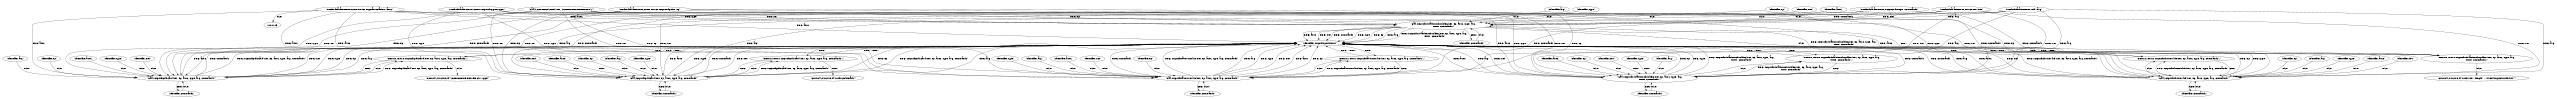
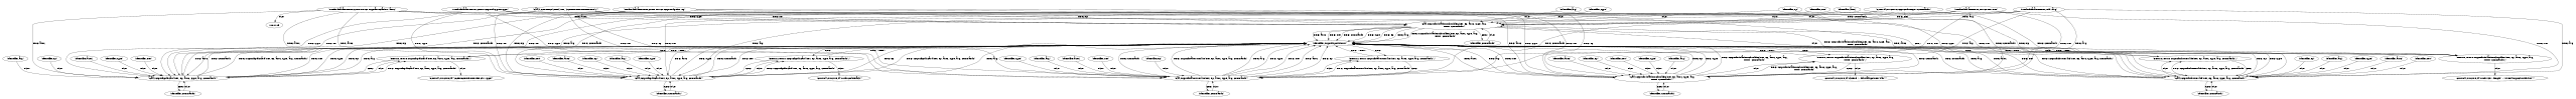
  digraph {
    n1 [label="(MethodParameterIn,const struct sctp_association *asoc)"]
    n2 [label="(Call,sctp_sf_violation_chunklen(net, ep, asoc, type, arg,\n \t\t\t\t\t\t  commands))"]
    n3 [label="(Call,sctp_sf_pdiscard(net, ep, asoc, type, arg, commands))"]
    n4 [label="(Call,sctp_sf_violation_chunklen(net, ep, asoc, type, arg,\n\t\t\t\t\t\t  commands))"]
    n5 [label="(Call,sctp_sf_shut_8_4_5(net, ep, asoc, type, arg, commands))"]
    n6 [label="(Call,sctp_sf_pdiscard(net, ep, asoc, type, arg, commands))"]
    n7 [label="(Call,sctp_sf_tabort_8_4_8(net, ep, asoc, type, arg, commands))"]
    n8 [label="(Identifier,sctp_disposition_t)"]
    1000105
    n10 [label="(Return,return sctp_sf_violation_chunklen(net, ep, asoc, type, arg,\n \t\t\t\t\t\t  commands);)"]
    n11 [label="(Identifier,commands)"]
    n12 [label="(Return,return sctp_sf_pdiscard(net, ep, asoc, type, arg, commands);)"]
    n13 [label="(Identifier,commands)"]
    n14 [label="(Return,return sctp_sf_violation_chunklen(net, ep, asoc, type, arg,\n\t\t\t\t\t\t  commands);)"]
    n15 [label="(Identifier,commands)"]
    n16 [label="(Return,return sctp_sf_shut_8_4_5(net, ep, asoc, type, arg, commands);)"]
    n17 [label="(Identifier,commands)"]
    n18 [label="(Return,return sctp_sf_pdiscard(net, ep, asoc, type, arg, commands);)"]
    n19 [label="(Identifier,commands)"]
    n20 [label="(Return,return sctp_sf_tabort_8_4_8(net, ep, asoc, type, arg, commands);)"]
    n21 [label="(Identifier,commands)"]
    n22 [label="(ControlStructure,if (ntohs(ch->length) < sizeof(sctp_chunkhdr_t)))"]
    n23 [label="(ControlStructure,if (SCTP_CID_ABORT == ch->type))"]
+   n24 [label="(ControlStructure,if (ch_end > skb_tail_pointer(skb)))"]
    n25 [label="(ControlStructure,if (ootb_cookie_ack))"]
    n26 [label="(Identifier,asoc)"]
    n27 [label="(Identifier,arg)"]
    n28 [label="(Identifier,ep)"]
    n29 [label="(Identifier,asoc)"]
-   n30 [label="(MethodParameterIn,sctp_cmd_seq_t *commands)"]
+   n30 [label="(ControlStructure,sctp_cmd_seq_t *commands)"]
    n31 [label="(Identifier,net)"]
    n32 [label="(MethodParameterIn,const struct sctp_endpoint *ep)"]
    n33 [label="(Identifier,asoc)"]
    n34 [label="(Identifier,asoc)"]
    n35 [label="(Identifier,net)"]
    n36 [label="(Identifier,ep)"]
    n37 [label="(Identifier,asoc)"]
    n38 [label="(Identifier,net)"]
    n39 [label="(Identifier,ep)"]
    n40 [label="(Identifier,ep)"]
    n41 [label="(Identifier,arg)"]
    n42 [label="(Identifier,type)"]
    n43 [label="(Identifier,arg)"]
    n44 [label="(Identifier,arg)"]
    n45 [label="(Identifier,type)"]
    n46 [label="(Identifier,type)"]
    n47 [label="(MethodParameterIn,struct net *net)"]
    n48 [label="(Identifier,type)"]
    n49 [label="(Identifier,type)"]
    n50 [label="(Identifier,net)"]
    n51 [label="(Identifier,arg)"]
    n52 [label="(Identifier,ep)"]
    n53 [label="(MethodParameterIn,const sctp_subtype_t type)"]
    n54 [label="(Identifier,asoc)"]
    n55 [label="(Identifier,net)"]
    n56 [label="(Identifier,ep)"]
    n57 [label="(Call,SCTP_INC_STATS(net, SCTP_MIB_OUTOFBLUES))"]
    n58 [label="(Identifier,type)"]
    n59 [label="(Identifier,net)"]
    n60 [label="(Identifier,arg)"]
    n61 [label="(MethodParameterIn,void *arg)"]
    n1 -> n2 [label="DDG: asoc"]
    n1 -> n3 [label="DDG: asoc"]
    n1 -> n4 [label="DDG: asoc"]
    n1 -> n5 [label="DDG: asoc"]
    n1 -> n6 [label="DDG: asoc"]
    n1 -> n7 [label="DDG: asoc"]
-   n1 -> n8 [label="DDG: asoc"]
    n1 -> 1000105 [label="AST: "]
    n2 -> n8 [label="DDG: type"]
    n2 -> n8 [label="DDG: ep"]
    n2 -> n8 [label="DDG: arg"]
    n2 -> n8 [label="DDG: sctp_sf_violation_chunklen(net, ep, asoc, type, arg,\n \t\t\t\t\t\t  commands)"]
    n2 -> n8 [label="DDG: asoc"]
    n2 -> n8 [label="DDG: net"]
    n2 -> n8 [label="DDG: commands"]
    n2 -> n10 [label="AST: "]
    n2 -> n10 [label="DDG: sctp_sf_violation_chunklen(net, ep, asoc, type, arg,\n \t\t\t\t\t\t  commands)"]
    n2 -> n11 [label="CFG: "]
    n3 -> n8 [label="DDG: asoc"]
    n3 -> n8 [label="DDG: type"]
    n3 -> n8 [label="DDG: sctp_sf_pdiscard(net, ep, asoc, type, arg, commands)"]
    n3 -> n8 [label="DDG: net"]
    n3 -> n8 [label="DDG: commands"]
    n3 -> n8 [label="DDG: ep"]
    n3 -> n8 [label="DDG: arg"]
    n3 -> n12 [label="AST: "]
    n3 -> n12 [label="DDG: sctp_sf_pdiscard(net, ep, asoc, type, arg, commands)"]
    n3 -> n13 [label="CFG: "]
    n4 -> n8 [label="DDG: commands"]
    n4 -> n8 [label="DDG: asoc"]
    n4 -> n8 [label="DDG: arg"]
    n4 -> n8 [label="DDG: net"]
    n4 -> n8 [label="DDG: ep"]
    n4 -> n8 [label="DDG: type"]
    n4 -> n8 [label="DDG: sctp_sf_violation_chunklen(net, ep, asoc, type, arg,\n\t\t\t\t\t\t  commands)"]
    n4 -> n14 [label="AST: "]
    n4 -> n14 [label="DDG: sctp_sf_violation_chunklen(net, ep, asoc, type, arg,\n\t\t\t\t\t\t  commands)"]
    n4 -> n15 [label="CFG: "]
    n5 -> n8 [label="DDG: ep"]
    n5 -> n8 [label="DDG: type"]
    n5 -> n8 [label="DDG: commands"]
    n5 -> n8 [label="DDG: arg"]
    n5 -> n8 [label="DDG: asoc"]
    n5 -> n8 [label="DDG: net"]
    n5 -> n8 [label="DDG: sctp_sf_shut_8_4_5(net, ep, asoc, type, arg, commands)"]
    n5 -> n16 [label="AST: "]
    n5 -> n16 [label="DDG: sctp_sf_shut_8_4_5(net, ep, asoc, type, arg, commands)"]
    n5 -> n17 [label="CFG: "]
    n6 -> n8 [label="DDG: ep"]
    n6 -> n8 [label="DDG: sctp_sf_pdiscard(net, ep, asoc, type, arg, commands)"]
    n6 -> n8 [label="DDG: arg"]
    n6 -> n8 [label="DDG: asoc"]
    n6 -> n8 [label="DDG: type"]
    n6 -> n8 [label="DDG: commands"]
    n6 -> n8 [label="DDG: net"]
    n6 -> n18 [label="AST: "]
    n6 -> n18 [label="DDG: sctp_sf_pdiscard(net, ep, asoc, type, arg, commands)"]
    n6 -> n19 [label="CFG: "]
    n7 -> n8 [label="DDG: commands"]
    n7 -> n8 [label="DDG: sctp_sf_tabort_8_4_8(net, ep, asoc, type, arg, commands)"]
    n7 -> n8 [label="DDG: arg"]
    n7 -> n8 [label="DDG: type"]
    n7 -> n8 [label="DDG: net"]
    n7 -> n8 [label="DDG: asoc"]
    n7 -> n8 [label="DDG: ep"]
    n7 -> n20 [label="AST: "]
    n7 -> n20 [label="DDG: sctp_sf_tabort_8_4_8(net, ep, asoc, type, arg, commands)"]
    n7 -> n21 [label="CFG: "]
    n8 -> n10 [label="CFG: "]
    n8 -> n12 [label="CFG: "]
    n8 -> n14 [label="CFG: "]
    n8 -> n16 [label="CFG: "]
    n8 -> n18 [label="CFG: "]
    n8 -> n20 [label="CFG: "]
    n10 -> n2 [label="CFG: "]
    n10 -> n8 [label="DDG: <RET>"]
    n10 -> n22 [label="AST: "]
    n11 -> n2 [label="AST: "]
    n12 -> n3 [label="CFG: "]
    n12 -> n8 [label="DDG: <RET>"]
    n12 -> n23 [label="AST: "]
    n13 -> n3 [label="AST: "]
    n14 -> n4 [label="CFG: "]
    n14 -> n8 [label="DDG: <RET>"]
+   n14 -> n24 [label="AST: "]
    n15 -> n4 [label="AST: "]
    n16 -> n5 [label="CFG: "]
    n16 -> n8 [label="DDG: <RET>"]
    n17 -> n5 [label="AST: "]
    n18 -> n6 [label="CFG: "]
    n18 -> n8 [label="DDG: <RET>"]
    n18 -> n25 [label="AST: "]
    n19 -> n6 [label="AST: "]
    n20 -> n7 [label="CFG: "]
    n20 -> n8 [label="DDG: <RET>"]
    n21 -> n7 [label="AST: "]
    n26 -> n7 [label="AST: "]
    n27 -> n4 [label="AST: "]
    n28 -> n5 [label="AST: "]
    n29 -> n3 [label="AST: "]
    n30 -> n2 [label="DDG: commands"]
    n30 -> n3 [label="DDG: commands"]
    n30 -> n4 [label="DDG: commands"]
    n30 -> n5 [label="DDG: commands"]
    n30 -> n6 [label="DDG: commands"]
    n30 -> n7 [label="DDG: commands"]
    n31 -> n6 [label="AST: "]
    n32 -> n2 [label="DDG: ep"]
    n32 -> n3 [label="DDG: ep"]
    n32 -> n4 [label="DDG: ep"]
    n32 -> n5 [label="DDG: ep"]
    n32 -> n6 [label="DDG: ep"]
    n32 -> n7 [label="DDG: ep"]
    n33 -> n4 [label="AST: "]
    n34 -> n6 [label="AST: "]
    n35 -> n3 [label="AST: "]
    n36 -> n6 [label="AST: "]
    n37 -> n2 [label="AST: "]
    n38 -> n7 [label="AST: "]
    n39 -> n7 [label="AST: "]
    n40 -> n4 [label="AST: "]
    n41 -> n2 [label="AST: "]
    n42 -> n3 [label="AST: "]
    n43 -> n5 [label="AST: "]
    n44 -> n3 [label="AST: "]
    n45 -> n5 [label="AST: "]
    n46 -> n6 [label="AST: "]
    n47 -> n2 [label="DDG: net"]
    n47 -> n3 [label="DDG: net"]
    n47 -> n4 [label="DDG: net"]
    n47 -> n5 [label="DDG: net"]
    n47 -> n6 [label="DDG: net"]
    n47 -> n7 [label="DDG: net"]
    n48 -> n7 [label="AST: "]
    n49 -> n2 [label="AST: "]
    n50 -> n4 [label="AST: "]
    n51 -> n7 [label="AST: "]
    n52 -> n2 [label="AST: "]
    n53 -> n2 [label="DDG: type"]
    n53 -> n3 [label="DDG: type"]
    n53 -> n4 [label="DDG: type"]
    n53 -> n5 [label="DDG: type"]
    n53 -> n6 [label="DDG: type"]
    n53 -> n7 [label="DDG: type"]
    n54 -> n5 [label="AST: "]
    n55 -> n5 [label="AST: "]
    n56 -> n3 [label="AST: "]
    n57 -> n2 [label="DDG: net"]
    n57 -> n3 [label="DDG: net"]
    n57 -> n4 [label="DDG: net"]
    n57 -> n5 [label="DDG: net"]
    n57 -> n6 [label="DDG: net"]
    n57 -> n7 [label="DDG: net"]
    n58 -> n4 [label="AST: "]
    n59 -> n2 [label="AST: "]
    n60 -> n6 [label="AST: "]
    n61 -> n2 [label="DDG: arg"]
    n61 -> n3 [label="DDG: arg"]
    n61 -> n4 [label="DDG: arg"]
    n61 -> n5 [label="DDG: arg"]
    n61 -> n6 [label="DDG: arg"]
    n61 -> n7 [label="DDG: arg"]
  }
